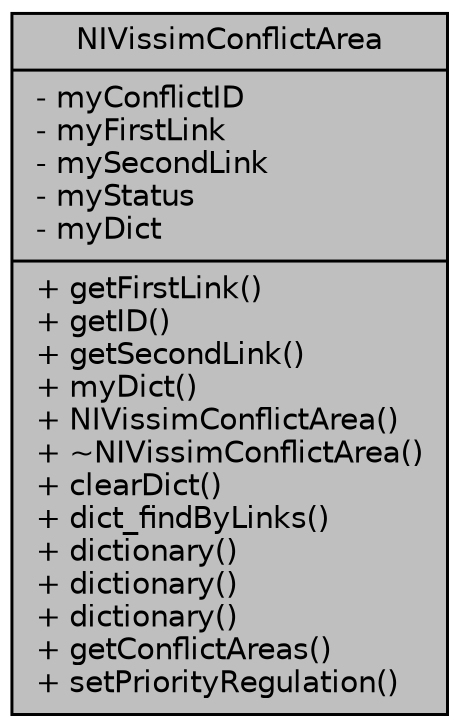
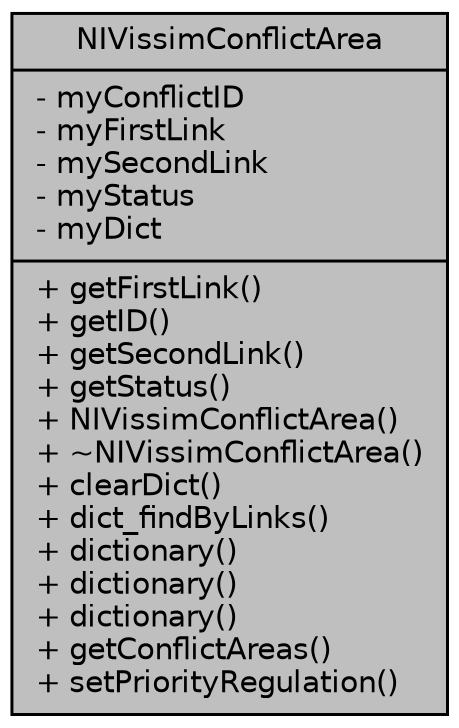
  digraph {
-   n1 [color=black fillcolor=grey75 fontcolor=black fontname=Helvetica fontsize=10 height=0.2 label="{NIVissimConflictArea\n|- myConflictID\l- myFirstLink\l- mySecondLink\l- myStatus\l- myDict\l|+ getFirstLink()\l+ getID()\l+ getSecondLink()\l+ myDict()\l+ NIVissimConflictArea()\l+ ~NIVissimConflictArea()\l+ clearDict()\l+ dict_findByLinks()\l+ dictionary()\l+ dictionary()\l+ dictionary()\l+ getConflictAreas()\l+ setPriorityRegulation()\l}" shape=record style=filled width=0.4]
+   n1 [color=black fillcolor=grey75 fontcolor=black fontname=Helvetica fontsize=10 height=0.2 label="{NIVissimConflictArea\n|- myConflictID\l- myFirstLink\l- mySecondLink\l- myStatus\l- myDict\l|+ getFirstLink()\l+ getID()\l+ getSecondLink()\l+ getStatus()\l+ NIVissimConflictArea()\l+ ~NIVissimConflictArea()\l+ clearDict()\l+ dict_findByLinks()\l+ dictionary()\l+ dictionary()\l+ dictionary()\l+ getConflictAreas()\l+ setPriorityRegulation()\l}" shape=record style=filled width=0.4]
  }
